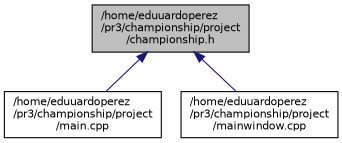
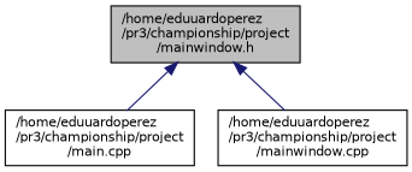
  digraph {
    node [color=black fillcolor=white fontname=Helvetica fontsize=10 shape=record style=filled]
    edge [color=midnightblue dir=back fontname=Helvetica fontsize=10 labelfontname=Helvetica labelfontsize=10 style=solid]
-   n1 [fillcolor=grey75 fontcolor=black height=0.2 label="/home/eduuardoperez\l/pr3/championship/project\l/championship.h" width=0.4]
+   n1 [fillcolor=grey75 fontcolor=black height=0.2 label="/home/eduuardoperez\l/pr3/championship/project\l/mainwindow.h" width=0.4]
    n2 [height=0.2 label="/home/eduuardoperez\l/pr3/championship/project\l/main.cpp" width=0.4]
    n3 [height=0.2 label="/home/eduuardoperez\l/pr3/championship/project\l/mainwindow.cpp" width=0.4]
    n1 -> n2
    n1 -> n3
  }
